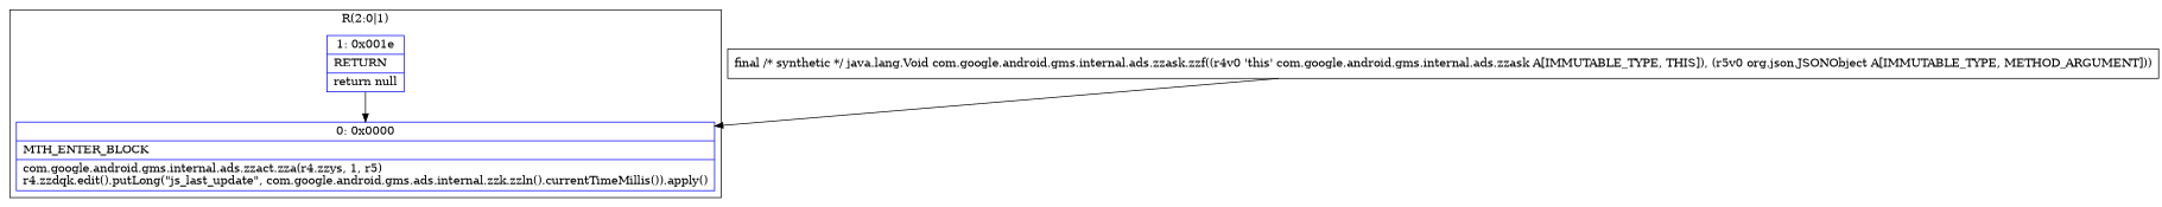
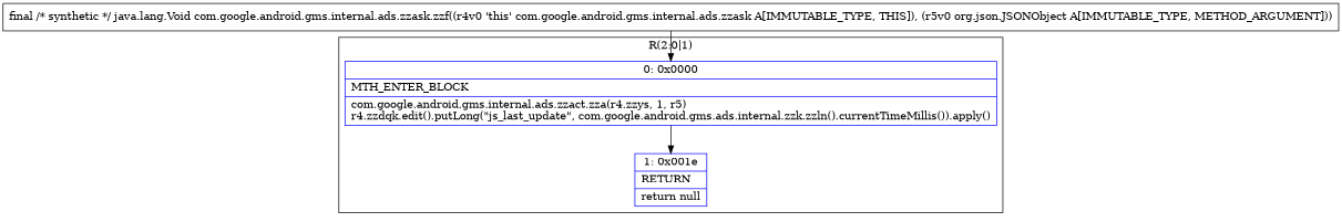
  digraph {
    node [color=blue shape=record]
    n1 [label="{0\:\ 0x0000|MTH_ENTER_BLOCK\l|com.google.android.gms.internal.ads.zzact.zza(r4.zzys, 1, r5)\lr4.zzdqk.edit().putLong(\"js_last_update\", com.google.android.gms.ads.internal.zzk.zzln().currentTimeMillis()).apply()\l}"]
    n2 [label="{1\:\ 0x001e|RETURN\l|return null\l}"]
    n3 [label="{final \/* synthetic *\/ java.lang.Void com.google.android.gms.internal.ads.zzask.zzf((r4v0 'this' com.google.android.gms.internal.ads.zzask A[IMMUTABLE_TYPE, THIS]), (r5v0 org.json.JSONObject A[IMMUTABLE_TYPE, METHOD_ARGUMENT])) }" color=""]
    subgraph cluster_1 {
      label="R(2:0|1)"
      n1
      n2
    }
-   n2 -> n1
+   n1 -> n2
    n3 -> n1
  }
